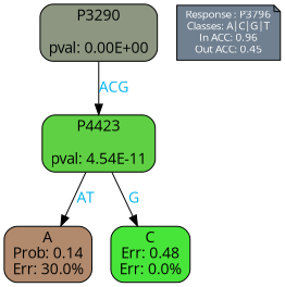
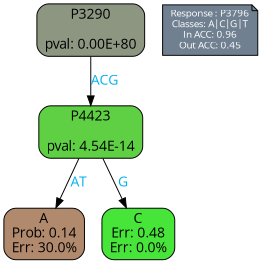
  digraph {
    fontname="Open Sans"
    ranksep=equally
    splines=polylines
    node [color=black fontname="Open Sans" shape=box style="filled, rounded"]
    edge [fontcolor=deepskyblue2 fontname="Open Sans"]
    n1 [fillcolor="#b1896c" label="A\nProb: 0.14\nErr: 30.0%"]
    n2 [fillcolor="#47e539" label="C\nErr: 0.48\nErr: 0.0%"]
    n3 [align=left fillcolor=slategray fontcolor=white fontsize=10 label="Response : P3796\nClasses: A|C|G|T\nIn ACC: 0.96\nOut ACC: 0.45\n" shape=note style=filled]
-   n4 [fillcolor="#8c9681" label="P3290\n\npval: 0.00E+00"]
-   n5 [fillcolor="#5fd044" label="P4423\n\npval: 4.54E-11"]
+   n4 [fillcolor="#8c9681" label="P3290\n\npval: 0.00E+80"]
+   n5 [fillcolor="#5fd044" label="P4423\n\npval: 4.54E-14"]
    subgraph sub_1 {
      rank=same
      n1
      n2
    }
    subgraph sub_2 {
      rank=same
      n3
      n4
    }
    n4 -> n5 [label=ACG]
    n5 -> n1 [label=AT]
    n5 -> n2 [label=G]
  }
